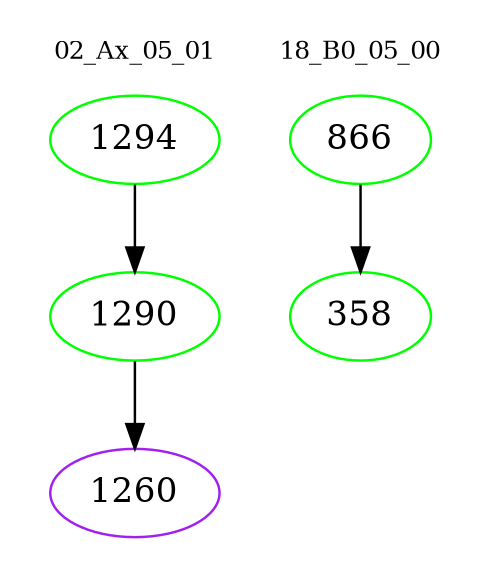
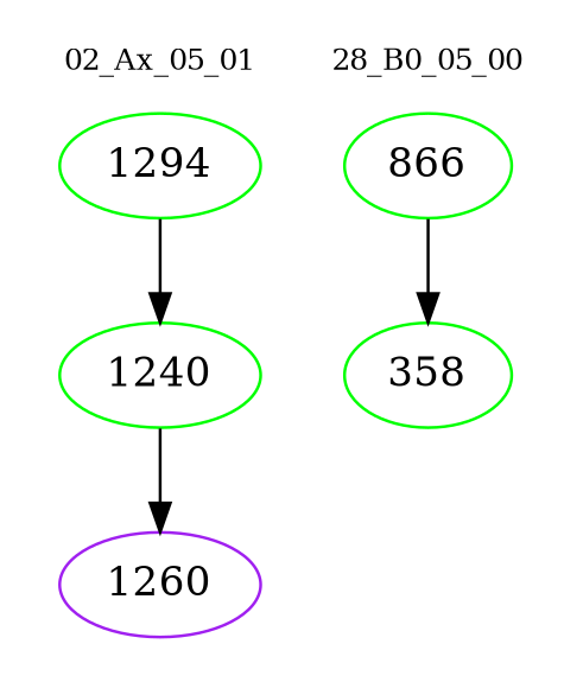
  digraph {
    node [color=green]
    edge [color=black]
    n1 [label=1294]
-   n2 [label=1290]
+   n2 [label=1240]
    n3 [color=purple label=1260]
    n4 [label=866]
    n5 [label=358]
    subgraph cluster_1 {
      color=white
      fontsize=10
      label="02_Ax_05_01"
      n1
      n2
      n3
    }
    subgraph cluster_2 {
      color=white
      fontsize=10
-     label="18_B0_05_00"
+     label="28_B0_05_00"
      n4
      n5
    }
    n1 -> n2
    n2 -> n3
    n4 -> n5
  }
